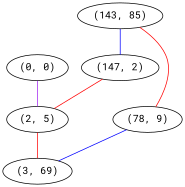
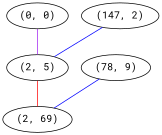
  graph {
    fontname="Roboto Mono"
    node [fontname="Roboto Mono"]
    edge [color=red fontname="Roboto Mono" weight=1]
    "(0, 0)"
    "(2, 5)"
-   "(3, 69)"
-   "(143, 85)"
+   "(3, 69)" [label="(2, 69)"]
    "(147, 2)"
    "(78, 9)"
    "(0, 0)" -- "(2, 5)" [color=purple weight=4]
    "(2, 5)" -- "(3, 69)" [weight=3]
-   "(143, 85)" -- "(147, 2)" [color=blue weight=3]
-   "(143, 85)" -- "(78, 9)"
-   "(147, 2)" -- "(2, 5)"
+   "(147, 2)" -- "(2, 5)" [color=blue]
    "(78, 9)" -- "(3, 69)" [color=blue]
  }
